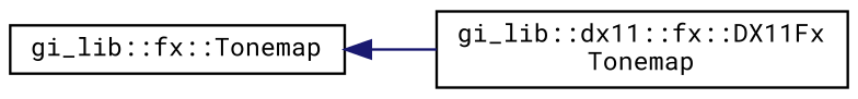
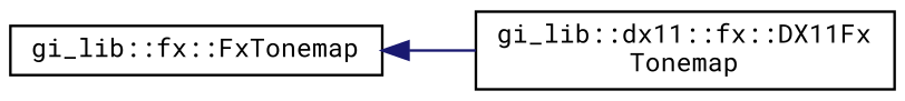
  digraph {
    rankdir=LR
    fontname="Roboto Mono"
    node [color=black fillcolor=white fontname="Roboto Mono" fontsize=10 shape=record style=filled]
-   n1 [height=0.2 label="gi_lib::fx::Tonemap" width=0.4]
+   n1 [height=0.2 label="gi_lib::fx::FxTonemap" width=0.4]
    n2 [height=0.2 label="gi_lib::dx11::fx::DX11Fx\lTonemap" width=0.4]
    n1 -> n2 [color=midnightblue dir=back fontname="Roboto Mono" fontsize=10 labelfontname=Helvetica labelfontsize=10 style=solid]
  }
